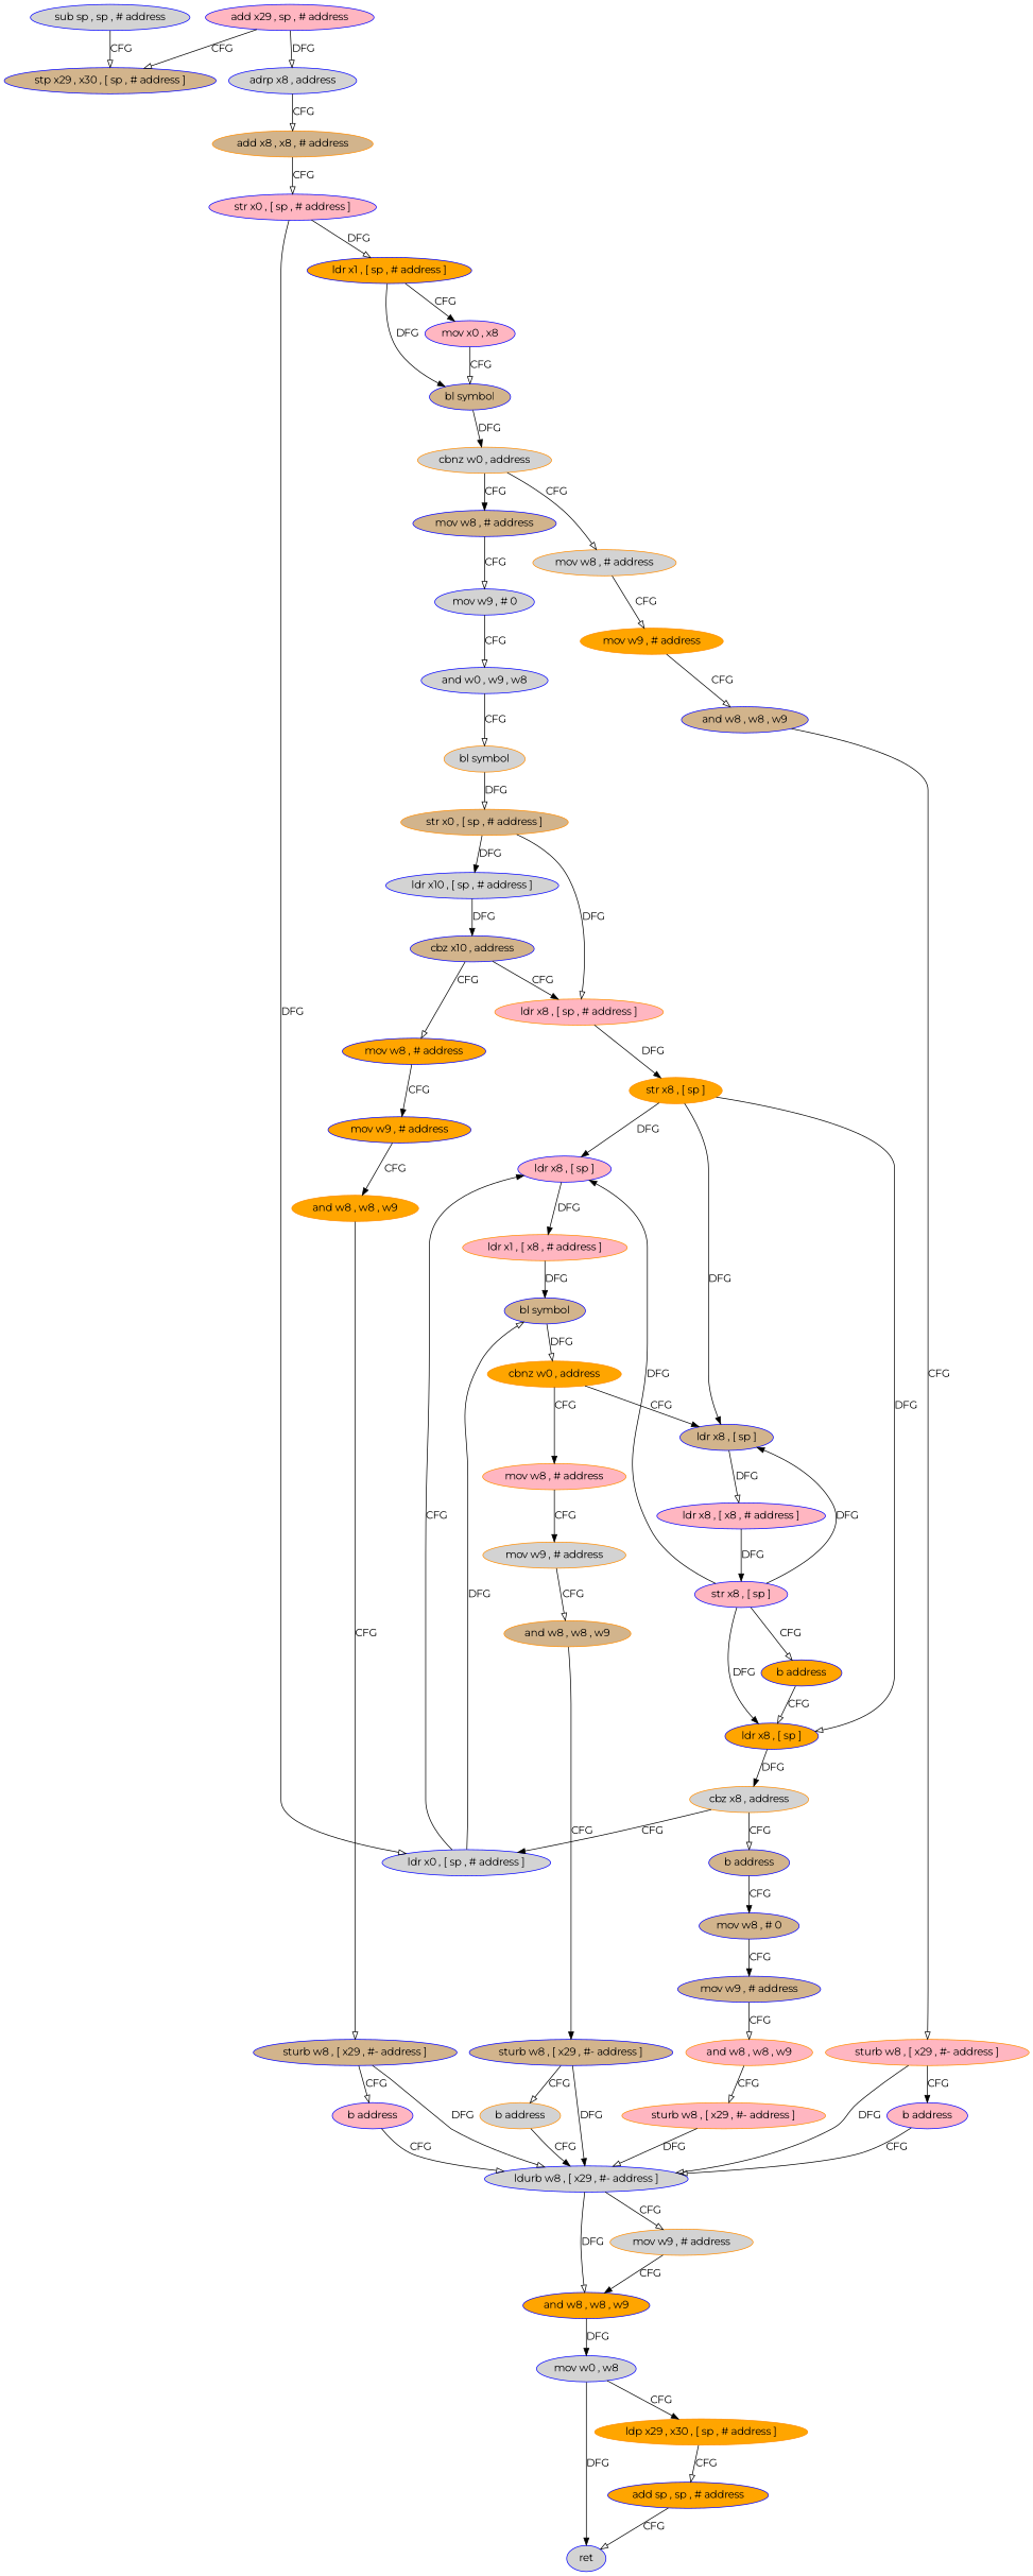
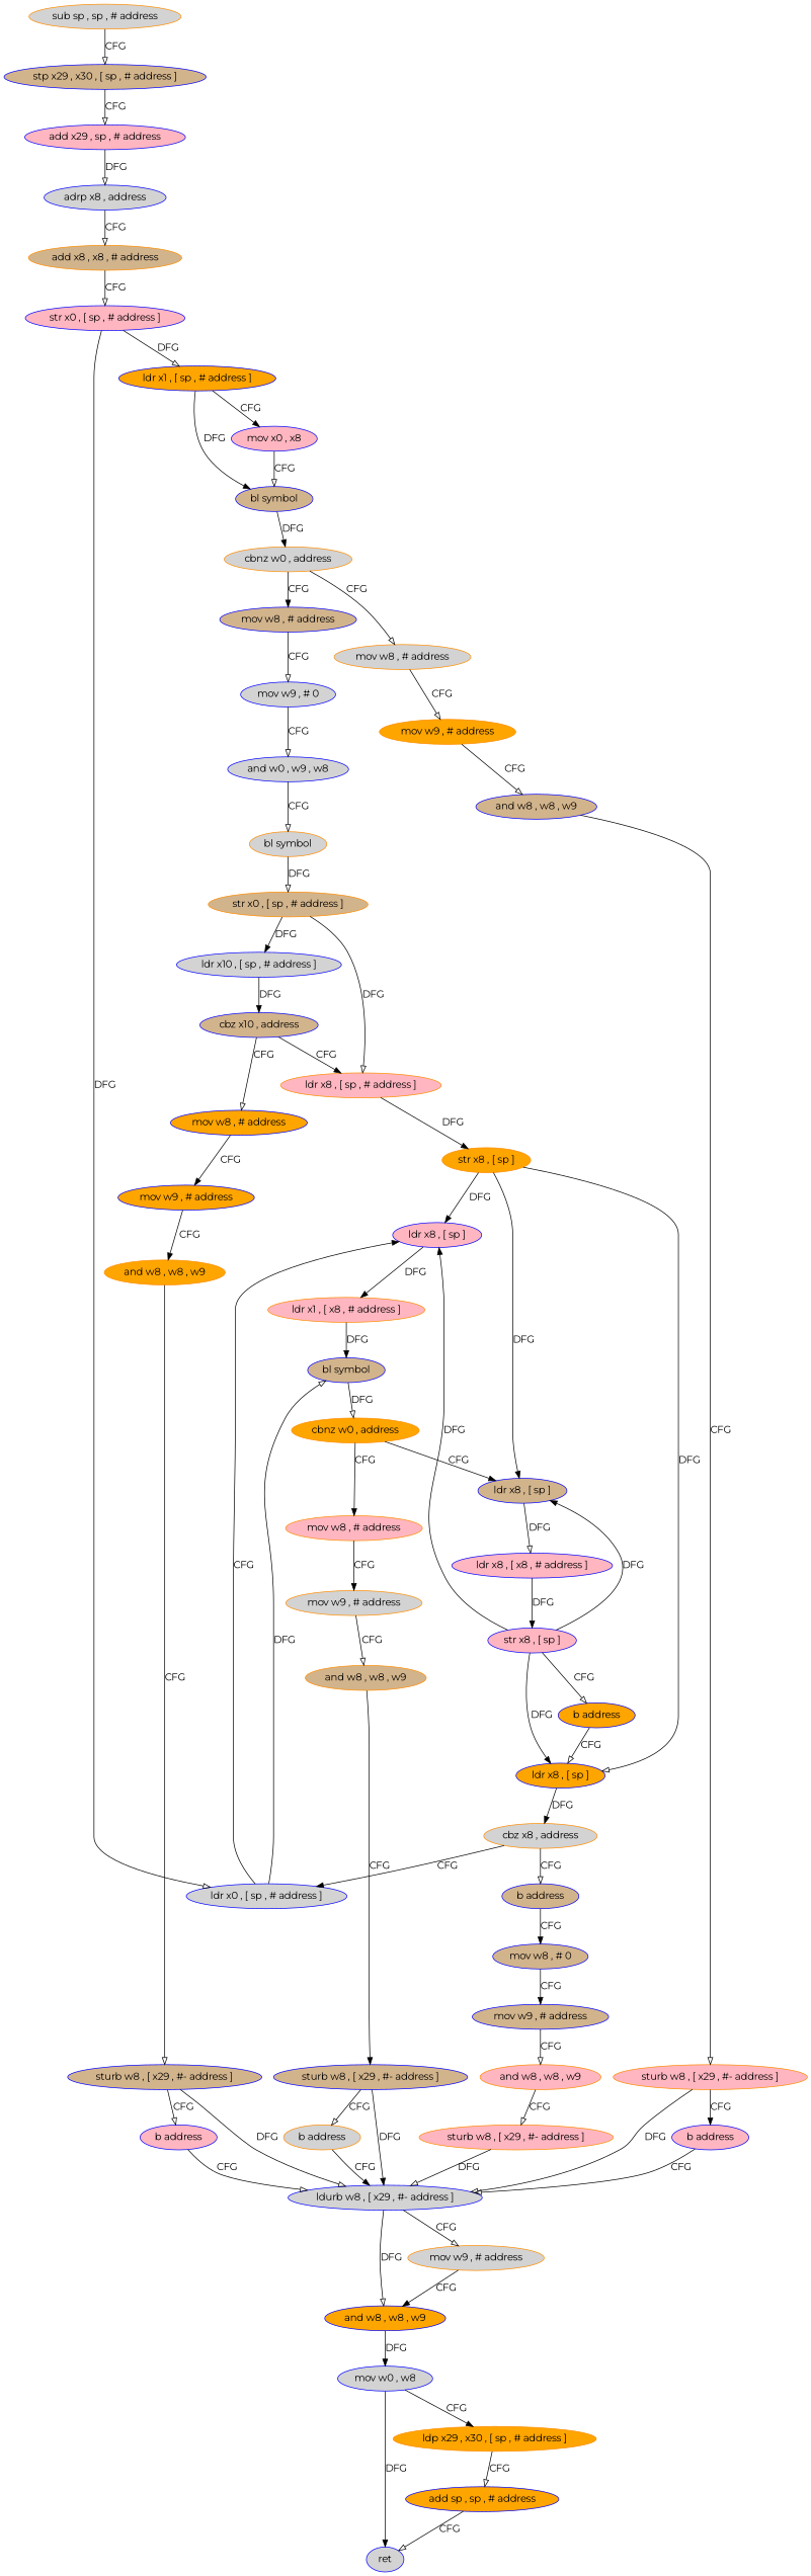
  digraph {
    fontname=Montserrat
    node [color=blue fillcolor=lightgrey fontname=Montserrat style=filled]
    edge [arrowhead=onormal fontname=Montserrat]
-   n1 [label="sub sp , sp , # address"]
+   n1 [color=darkorange label="sub sp , sp , # address"]
    n2 [fillcolor=tan label="stp x29 , x30 , [ sp , # address ]"]
    n3 [fillcolor=lightpink label="add x29 , sp , # address"]
    n4 [label="adrp x8 , address"]
    n5 [color=darkorange fillcolor=tan label="add x8 , x8 , # address"]
    n6 [fillcolor=lightpink label="str x0 , [ sp , # address ]"]
    n7 [fillcolor=orange label="ldr x1 , [ sp , # address ]"]
    n8 [label="ldr x0 , [ sp , # address ]"]
    n9 [fillcolor=lightpink label="mov x0 , x8"]
    n10 [fillcolor=tan label="bl symbol"]
    n11 [fillcolor=lightpink label="ldr x8 , [ sp ]"]
    n12 [fillcolor=tan label="bl symbol"]
    n13 [color=darkorange label="cbnz w0 , address"]
    n14 [fillcolor=tan label="mov w8 , # address"]
    n15 [color=darkorange label="mov w8 , # address"]
    n16 [label="mov w9 , # 0"]
    n17 [color=darkorange fillcolor=orange label="mov w9 , # address"]
    n18 [label="and w0 , w9 , w8"]
    n19 [fillcolor=tan label="and w8 , w8 , w9"]
    n20 [color=darkorange label="bl symbol"]
    n21 [color=darkorange fillcolor=tan label="str x0 , [ sp , # address ]"]
    n22 [label="ldr x10 , [ sp , # address ]"]
    n23 [color=darkorange fillcolor=lightpink label="ldr x8 , [ sp , # address ]"]
    n24 [fillcolor=tan label="cbz x10 , address"]
    n25 [color=darkorange fillcolor=orange label="str x8 , [ sp ]"]
    n26 [fillcolor=orange label="mov w8 , # address"]
    n27 [fillcolor=orange label="mov w9 , # address"]
    n28 [color=darkorange fillcolor=orange label="and w8 , w8 , w9"]
    n29 [fillcolor=orange label="ldr x8 , [ sp ]"]
    n30 [fillcolor=tan label="ldr x8 , [ sp ]"]
    n31 [color=darkorange fillcolor=lightpink label="sturb w8 , [ x29 , #- address ]"]
    n32 [fillcolor=lightpink label="b address"]
    n33 [label="ldurb w8 , [ x29 , #- address ]"]
    n34 [color=darkorange label="mov w9 , # address"]
    n35 [fillcolor=orange label="and w8 , w8 , w9"]
    n36 [label="mov w0 , w8"]
    n37 [fillcolor=tan label="sturb w8 , [ x29 , #- address ]"]
    n38 [fillcolor=lightpink label="b address"]
    n39 [color=darkorange label="cbz x8 , address"]
    n40 [color=darkorange fillcolor=lightpink label="ldr x1 , [ x8 , # address ]"]
    n41 [fillcolor=lightpink label="ldr x8 , [ x8 , # address ]"]
    n42 [fillcolor=tan label="b address"]
    n43 [color=darkorange fillcolor=orange label="ldp x29 , x30 , [ sp , # address ]"]
    n44 [label=ret]
    n45 [fillcolor=orange label="add sp , sp , # address"]
    n46 [fillcolor=tan label="mov w8 , # 0"]
    n47 [fillcolor=tan label="mov w9 , # address"]
    n48 [color=darkorange fillcolor=lightpink label="and w8 , w8 , w9"]
    n49 [color=darkorange fillcolor=orange label="cbnz w0 , address"]
    n50 [color=darkorange fillcolor=lightpink label="mov w8 , # address"]
    n51 [color=darkorange label="mov w9 , # address"]
    n52 [fillcolor=lightpink label="str x8 , [ sp ]"]
    n53 [color=darkorange fillcolor=tan label="and w8 , w8 , w9"]
    n54 [color=darkorange fillcolor=lightpink label="sturb w8 , [ x29 , #- address ]"]
    n55 [fillcolor=orange label="b address"]
    n56 [fillcolor=tan label="sturb w8 , [ x29 , #- address ]"]
    n57 [color=darkorange label="b address"]
    n1 -> n2 [label=CFG]
-   n3 -> n2 [label=CFG]
+   n2 -> n3 [label=CFG]
    n3 -> n4 [label=DFG]
    n4 -> n5 [label=CFG]
    n5 -> n6 [label=CFG]
    n6 -> n7 [label=DFG]
    n6 -> n8 [label=DFG]
    n7 -> n9 [arrowhead=normal label=CFG]
    n7 -> n10 [arrowhead=normal label=DFG]
    n8 -> n11 [arrowhead=normal label=CFG]
    n8 -> n12 [label=DFG]
    n9 -> n10 [label=CFG]
    n10 -> n13 [arrowhead=normal label=DFG]
    n11 -> n40 [arrowhead=normal label=DFG]
    n12 -> n49 [label=DFG]
    n13 -> n14 [arrowhead=normal label=CFG]
    n13 -> n15 [label=CFG]
    n14 -> n16 [label=CFG]
    n15 -> n17 [label=CFG]
    n16 -> n18 [label=CFG]
    n17 -> n19 [label=CFG]
    n18 -> n20 [label=CFG]
    n19 -> n31 [label=CFG]
    n20 -> n21 [label=DFG]
    n21 -> n22 [arrowhead=normal label=DFG]
    n21 -> n23 [label=DFG]
    n22 -> n24 [arrowhead=normal label=DFG]
    n23 -> n25 [arrowhead=normal label=DFG]
    n24 -> n23 [arrowhead=normal label=CFG]
    n24 -> n26 [label=CFG]
    n25 -> n11 [arrowhead=normal label=DFG]
    n25 -> n29 [label=DFG]
    n25 -> n30 [arrowhead=normal label=DFG]
    n26 -> n27 [arrowhead=normal label=CFG]
    n27 -> n28 [arrowhead=normal label=CFG]
    n28 -> n37 [label=CFG]
    n29 -> n39 [arrowhead=normal label=DFG]
    n30 -> n41 [label=DFG]
    n31 -> n32 [arrowhead=normal label=CFG]
    n31 -> n33 [label=DFG]
    n32 -> n33 [label=CFG]
    n33 -> n34 [label=CFG]
    n33 -> n35 [label=DFG]
    n34 -> n35 [arrowhead=normal label=CFG]
    n35 -> n36 [arrowhead=normal label=DFG]
    n36 -> n43 [arrowhead=normal label=CFG]
    n36 -> n44 [arrowhead=normal label=DFG]
    n37 -> n33 [label=DFG]
    n37 -> n38 [label=CFG]
    n38 -> n33 [label=CFG]
    n39 -> n8 [arrowhead=normal label=CFG]
    n39 -> n42 [label=CFG]
    n40 -> n12 [arrowhead=normal label=DFG]
    n41 -> n52 [arrowhead=normal label=DFG]
    n42 -> n46 [arrowhead=normal label=CFG]
    n43 -> n45 [label=CFG]
    n45 -> n44 [label=CFG]
    n46 -> n47 [arrowhead=normal label=CFG]
    n47 -> n48 [label=CFG]
    n48 -> n54 [label=CFG]
    n49 -> n30 [arrowhead=normal label=CFG]
    n49 -> n50 [arrowhead=normal label=CFG]
    n50 -> n51 [arrowhead=normal label=CFG]
    n51 -> n53 [label=CFG]
    n52 -> n11 [arrowhead=normal label=DFG]
    n52 -> n29 [arrowhead=normal label=DFG]
    n52 -> n30 [arrowhead=normal label=DFG]
    n52 -> n55 [label=CFG]
    n53 -> n56 [arrowhead=normal label=CFG]
    n54 -> n33 [label=DFG]
    n55 -> n29 [label=CFG]
    n56 -> n33 [arrowhead=normal label=DFG]
    n56 -> n57 [label=CFG]
    n57 -> n33 [arrowhead=normal label=CFG]
  }
